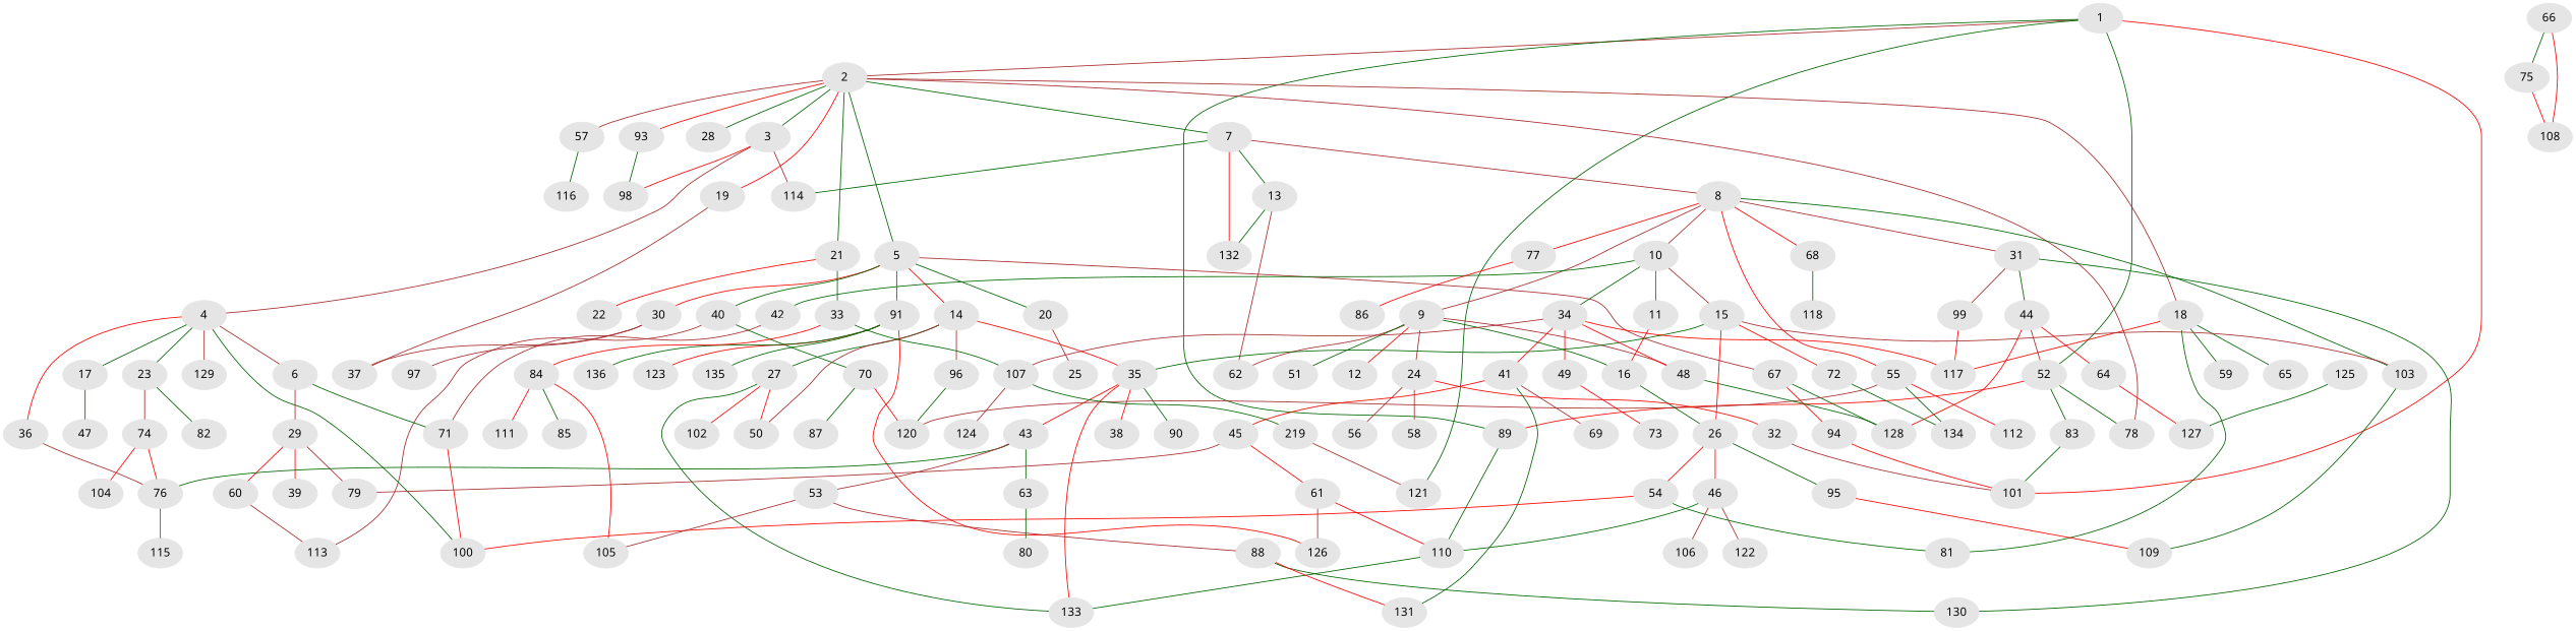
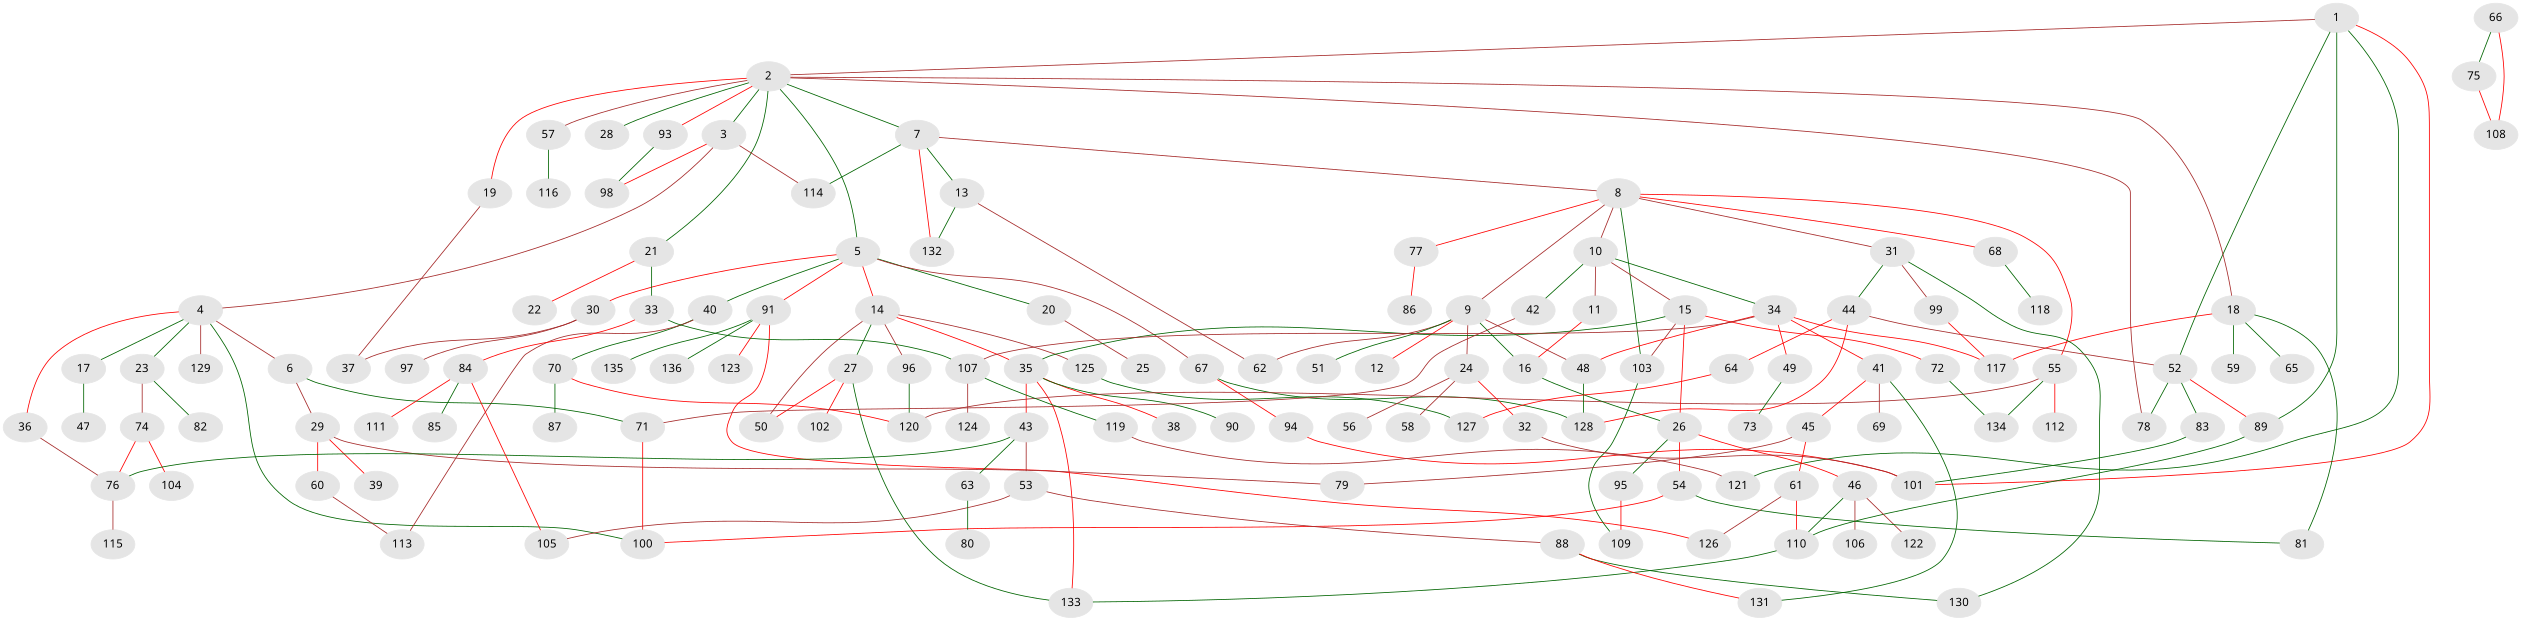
  graph {
    fontname="Noto Sans"
    node [color=gray90 fontname="Noto Sans" style=filled]
    edge [color=darkgreen fontname="Noto Sans"]
    1
    2
    52
    89
    101
    121
    3
    5
    7
    18
    19
    21
    28
    57
    78
    93
    83
    110
    4
    98
    114
    14
    20
    30
    40
    67
    91
    8
    13
    132
    59
    65
    81
    117
    37
    22
    33
    116
    6
    17
    23
    36
    100
    129
    29
    71
    47
    74
    82
    76
    27
    35
    50
    96
    125
    25
    97
    70
    113
    128
    94
    126
    123
    135
    136
    39
    60
    79
    9
    10
    31
    55
    68
    77
    103
    62
    12
    16
    24
    48
    51
    11
    15
    34
    42
    44
    99
    130
    112
    120
    134
    118
    86
    109
    26
    32
    56
    58
    72
    107
    41
    49
    66
    75
    108
    102
    133
    38
    43
    90
    127
    46
    54
    95
    84
    104
    106
    122
    64
    105
    85
    111
-   119 [label=219]
+   119
    124
    45
    69
    131
    73
    53
    63
    115
    87
    61
    88
    80
    1 -- 2 [color=brown]
    1 -- 52
    1 -- 89
    1 -- 101 [color=red]
    1 -- 121
    2 -- 3
    2 -- 5
    2 -- 7
    2 -- 18 [color=brown]
    2 -- 19 [color=red]
    2 -- 21
    2 -- 28
    2 -- 57 [color=brown]
    2 -- 78 [color=brown]
    2 -- 93 [color=red]
    52 -- 89 [color=red]
    52 -- 78
    52 -- 83
    89 -- 110
    3 -- 4 [color=brown]
    3 -- 98 [color=red]
    3 -- 114 [color=brown]
    5 -- 14 [color=red]
    5 -- 20
    5 -- 30 [color=red]
    5 -- 40
    5 -- 67 [color=brown]
    5 -- 91 [color=red]
    7 -- 114
    7 -- 8 [color=brown]
    7 -- 13
    7 -- 132 [color=red]
    18 -- 59
    18 -- 65
    18 -- 81
    18 -- 117 [color=red]
    19 -- 37 [color=brown]
    21 -- 22 [color=red]
    21 -- 33
    57 -- 116
    93 -- 98
    83 -- 101
    110 -- 133
    4 -- 6 [color=brown]
    4 -- 17
    4 -- 23
    4 -- 36 [color=red]
    4 -- 100
    4 -- 129 [color=brown]
    14 -- 27
    14 -- 35 [color=red]
    14 -- 50 [color=brown]
    14 -- 96 [color=brown]
+   14 -- 125 [color=brown]
    20 -- 25 [color=brown]
    30 -- 37 [color=brown]
    30 -- 97 [color=brown]
    40 -- 70
    40 -- 113 [color=brown]
    67 -- 128
    67 -- 94 [color=red]
    91 -- 126 [color=red]
    91 -- 123 [color=red]
    91 -- 135
    91 -- 136
    8 -- 9 [color=brown]
    8 -- 10 [color=brown]
    8 -- 31 [color=brown]
    8 -- 55 [color=red]
    8 -- 68 [color=red]
    8 -- 77 [color=red]
    8 -- 103
    13 -- 132
    13 -- 62 [color=brown]
    33 -- 107
    33 -- 84 [color=red]
    6 -- 29 [color=brown]
    6 -- 71
    17 -- 47
    23 -- 74 [color=brown]
    23 -- 82
    36 -- 76 [color=brown]
    29 -- 39 [color=red]
    29 -- 60 [color=red]
    29 -- 79 [color=brown]
    71 -- 100 [color=red]
    74 -- 76 [color=red]
    74 -- 104 [color=red]
    76 -- 115 [color=brown]
    27 -- 50 [color=red]
    27 -- 102 [color=red]
    27 -- 133
    35 -- 133 [color=red]
    35 -- 38 [color=red]
    35 -- 43 [color=red]
    35 -- 90
    96 -- 120
    125 -- 127
    70 -- 120 [color=red]
    70 -- 87
    94 -- 101 [color=red]
    60 -- 113 [color=brown]
    9 -- 62 [color=brown]
    9 -- 12 [color=red]
    9 -- 16
    9 -- 24 [color=brown]
    9 -- 48 [color=brown]
    9 -- 51
    10 -- 11 [color=brown]
    10 -- 15 [color=brown]
    10 -- 34
    10 -- 42
    31 -- 44
    31 -- 99 [color=brown]
    31 -- 130
    55 -- 112 [color=red]
    55 -- 120 [color=brown]
    55 -- 134
    68 -- 118
    77 -- 86 [color=red]
    103 -- 109
    16 -- 26
    24 -- 32 [color=red]
    24 -- 56 [color=brown]
    24 -- 58 [color=brown]
    48 -- 128
    11 -- 16 [color=red]
    15 -- 35
    15 -- 103 [color=brown]
    15 -- 26 [color=red]
    15 -- 72 [color=red]
    34 -- 117 [color=red]
    34 -- 48 [color=red]
    34 -- 107 [color=brown]
    34 -- 41 [color=red]
    34 -- 49 [color=red]
    42 -- 71 [color=brown]
    44 -- 52 [color=brown]
    44 -- 128 [color=red]
    44 -- 64 [color=red]
    99 -- 117 [color=red]
    26 -- 46 [color=red]
    26 -- 54 [color=red]
    26 -- 95
    32 -- 101 [color=brown]
    72 -- 134
    107 -- 119
    107 -- 124 [color=brown]
    41 -- 45 [color=red]
    41 -- 69 [color=brown]
    41 -- 131
-   49 -- 73 [color=red]
+   49 -- 73
    66 -- 75
    66 -- 108 [color=red]
    75 -- 108 [color=red]
    43 -- 76
    43 -- 53 [color=brown]
    43 -- 63
    46 -- 110
    46 -- 106 [color=brown]
    46 -- 122 [color=brown]
    54 -- 81
    54 -- 100 [color=red]
    95 -- 109 [color=red]
    84 -- 105 [color=red]
    84 -- 85
    84 -- 111 [color=red]
    64 -- 127 [color=red]
    119 -- 121 [color=brown]
    45 -- 79 [color=brown]
    45 -- 61 [color=red]
    53 -- 105 [color=brown]
    53 -- 88 [color=brown]
    63 -- 80
    61 -- 110 [color=red]
    61 -- 126 [color=brown]
    88 -- 130
    88 -- 131 [color=red]
  }
